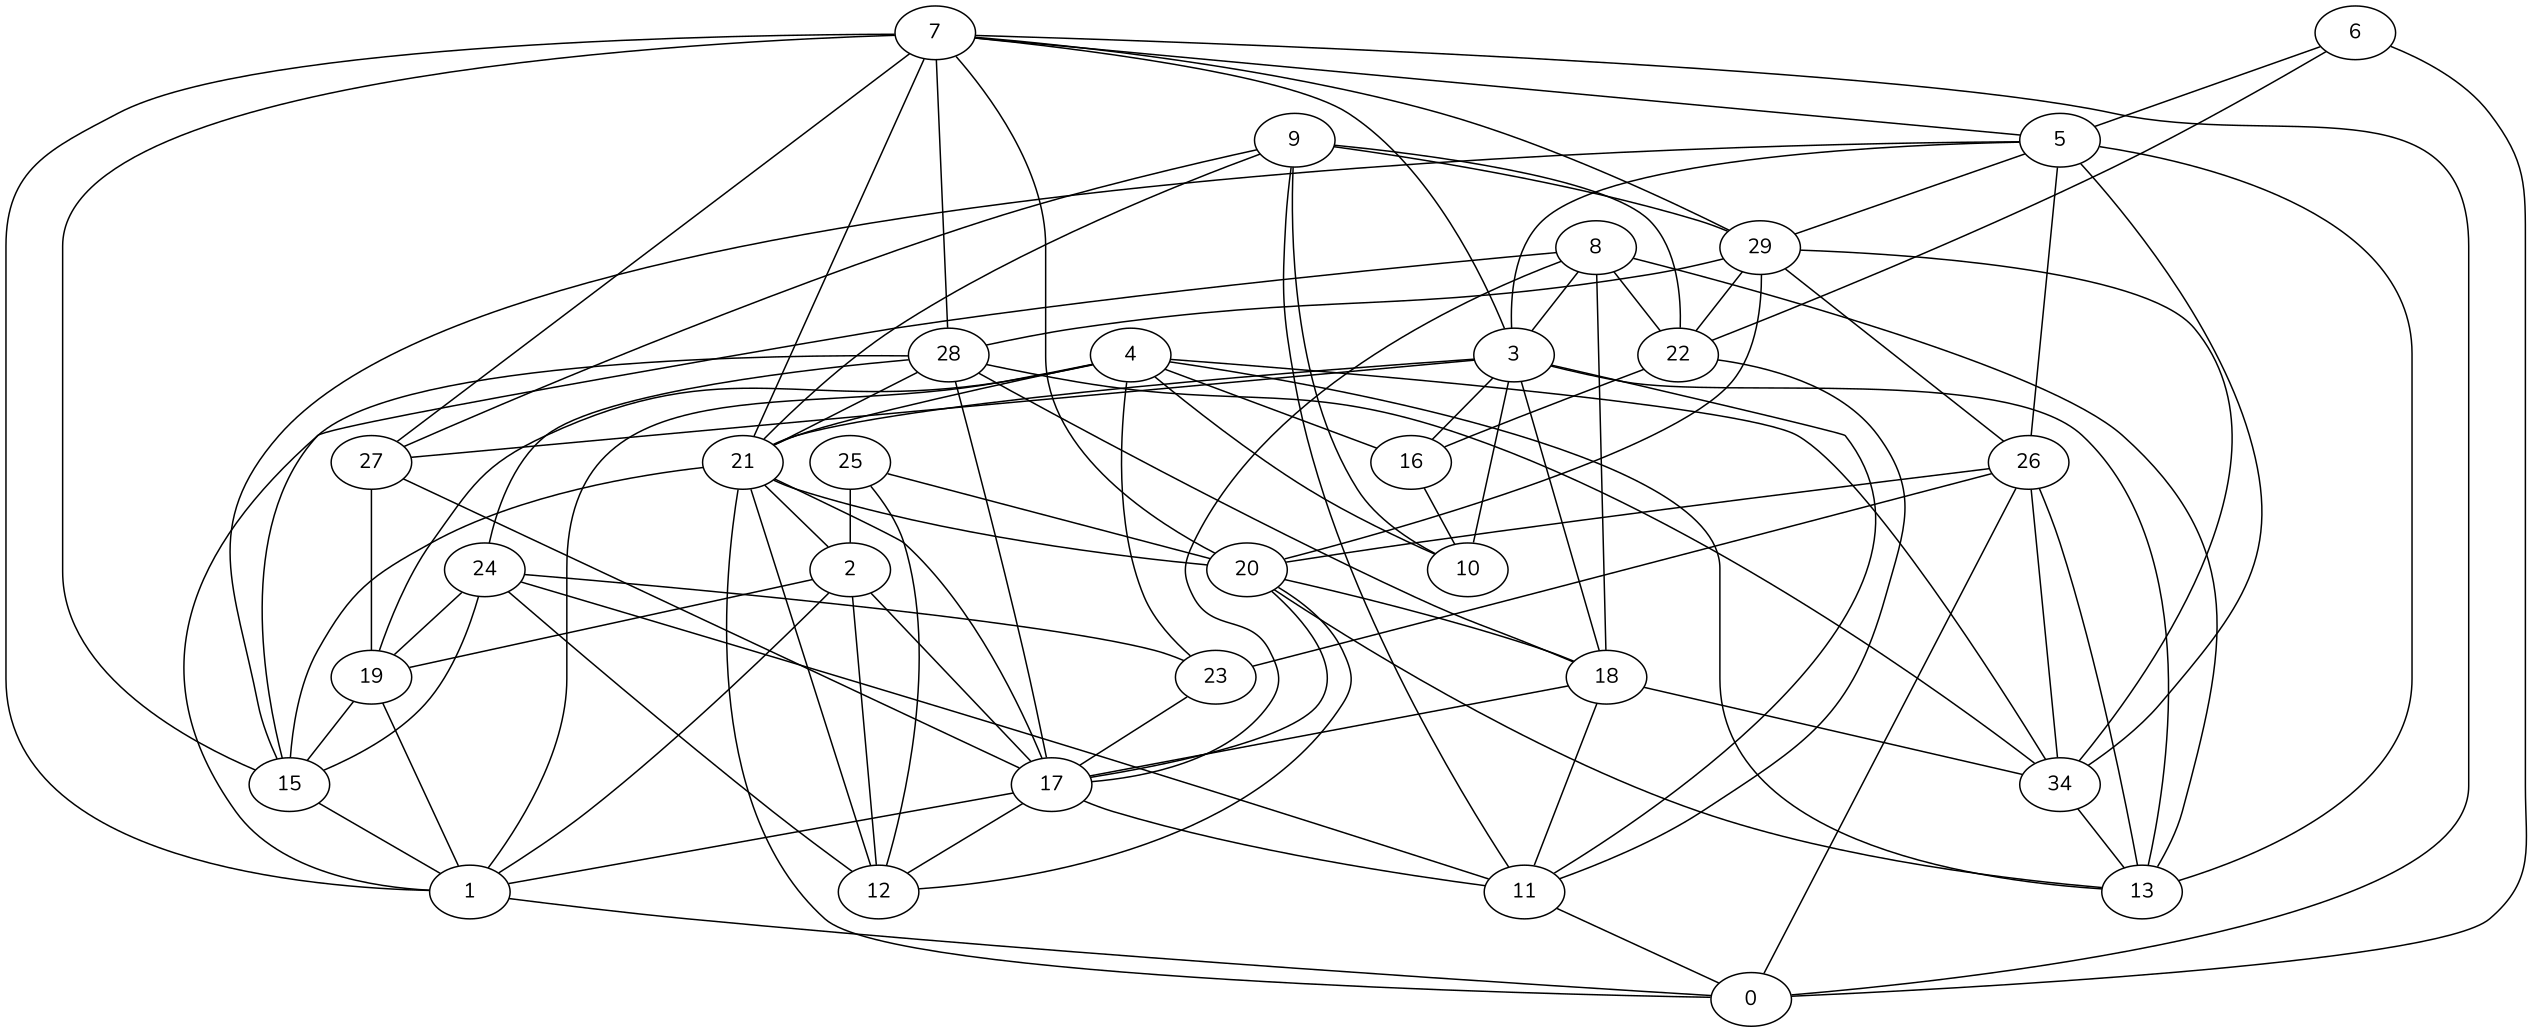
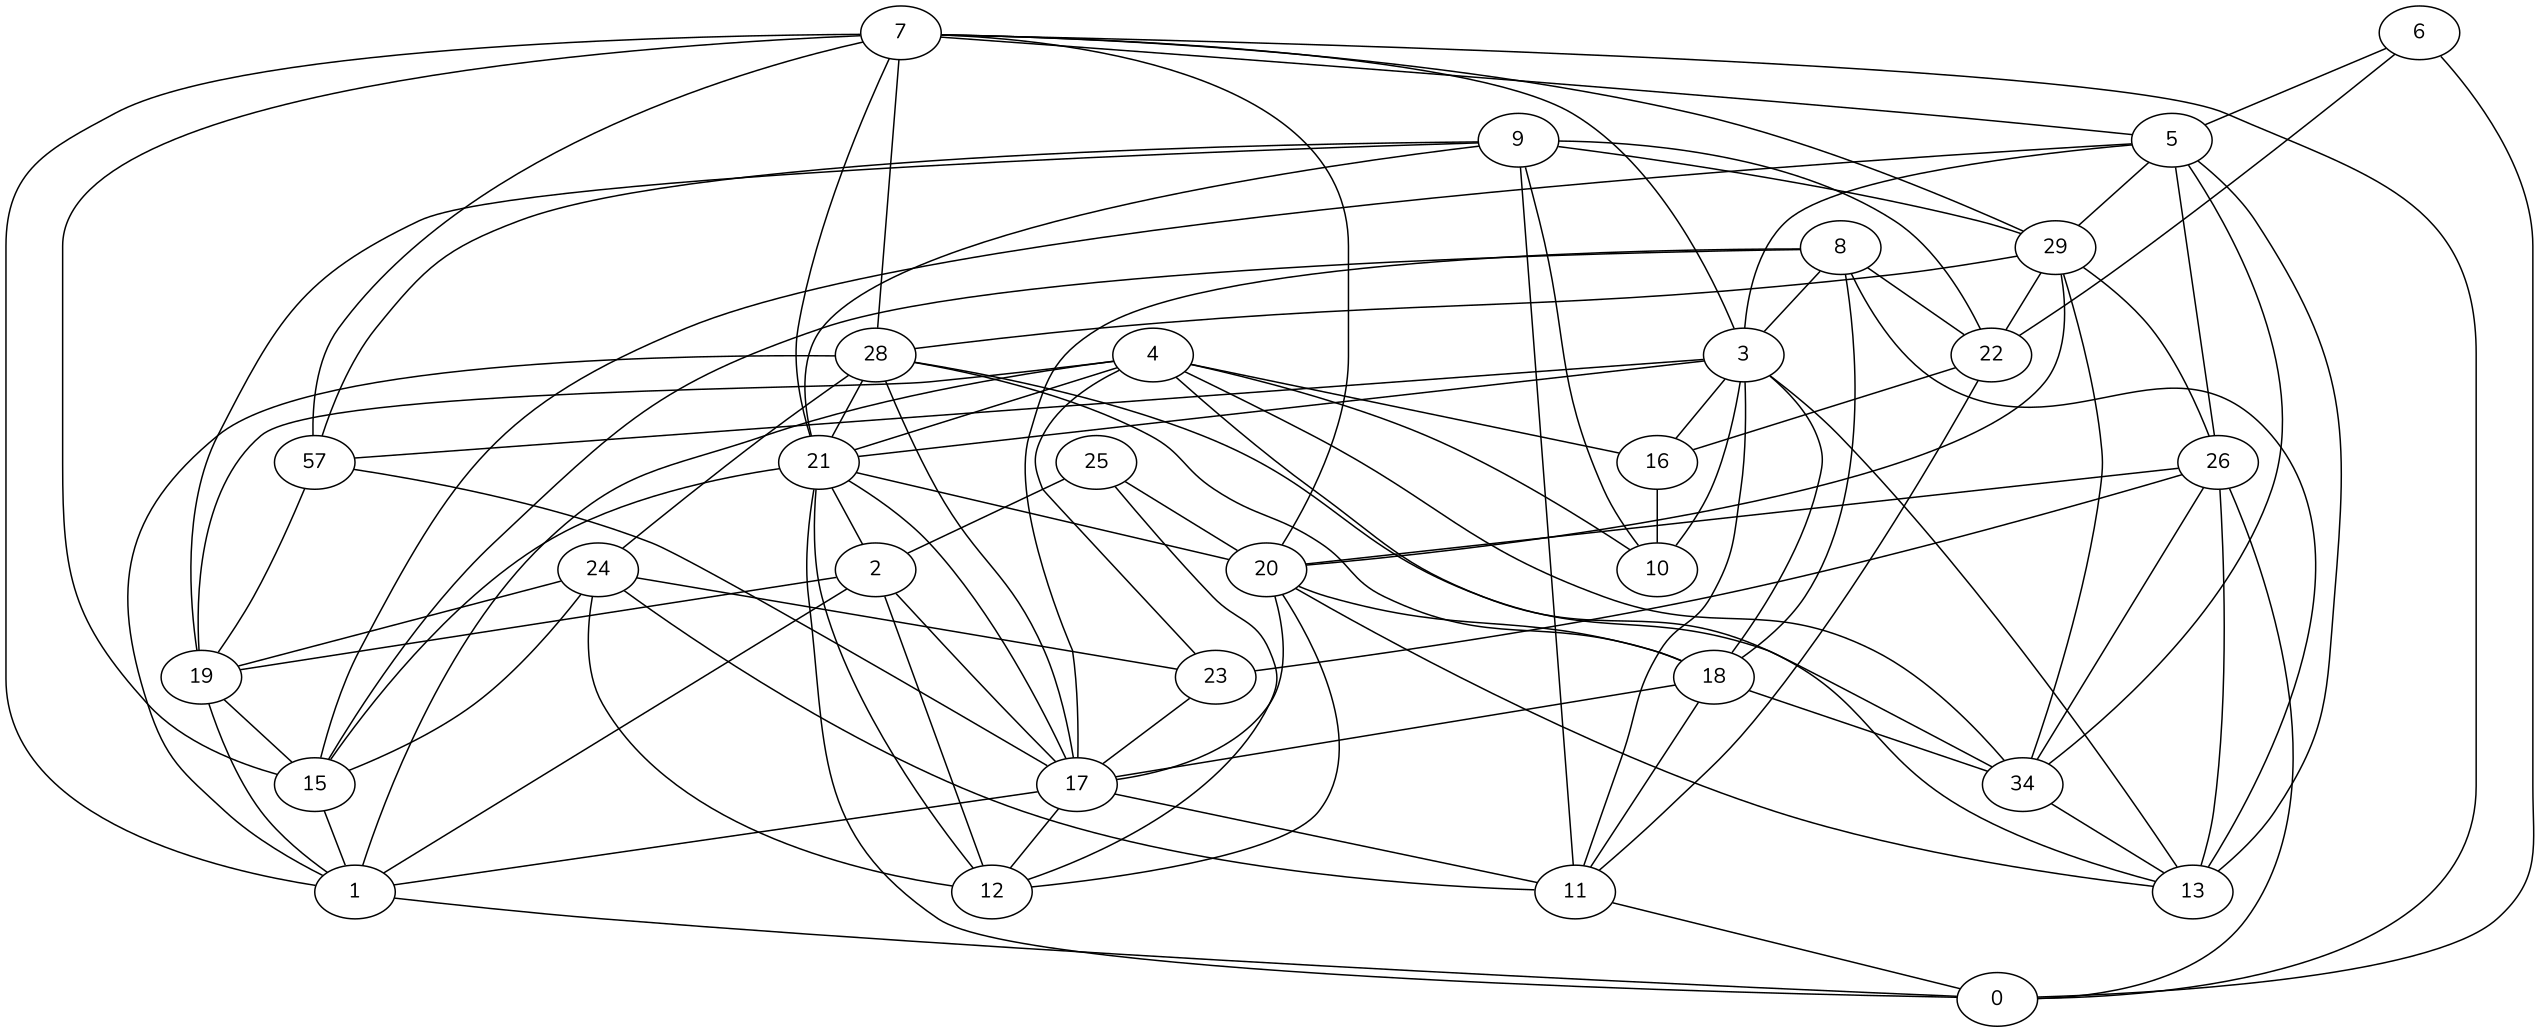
  digraph {
    fontname=Nunito
    node [fontname=Nunito]
    edge [color=black dir=none fontname=Nunito]
    19
    1
    15
    0
    20
    17
    12
    18
    13
    11
    n11 [label=34]
    22
    16
    10
    9
    29
    21
-   27
+   27 [label=57]
    28
    26
    2
    24
    23
    7
    3
    5
    4
    6
    8
    25
    subgraph sub_1 {
      19
      1
      15
      0
      20
      17
      12
      18
      13
      11
      n11
      22
      16
      10
      9
      29
      21
      27
      28
      26
      2
      24
      23
      7
      3
      5
      4
      6
      8
      25
    }
    19 -> 1
    19 -> 15
    1 -> 0
    15 -> 1
    20 -> 17
    20 -> 12
    20 -> 18
    20 -> 13
    17 -> 1
    17 -> 12
    17 -> 11
    18 -> 17
    18 -> 11
    18 -> n11
    11 -> 0
    n11 -> 13
    22 -> 11
    22 -> 16
    16 -> 10
+   9 -> 19
    9 -> 11
    9 -> 22
    9 -> 10
    9 -> 29
    9 -> 21
    9 -> 27
    29 -> 20
    29 -> n11
    29 -> 22
    29 -> 28
    29 -> 26
    21 -> 15
    21 -> 0
    21 -> 20
    21 -> 17
    21 -> 12
    21 -> 2
    27 -> 19
    27 -> 17
    28 -> 1
    28 -> 17
    28 -> 18
    28 -> n11
    28 -> 21
    28 -> 24
    26 -> 0
    26 -> 20
    26 -> 13
    26 -> n11
    26 -> 23
    2 -> 19
    2 -> 1
    2 -> 17
    2 -> 12
    24 -> 19
    24 -> 15
    24 -> 12
    24 -> 11
    24 -> 23
    23 -> 17
    7 -> 1
    7 -> 15
    7 -> 0
    7 -> 20
    7 -> 29
    7 -> 21
    7 -> 27
    7 -> 28
    7 -> 3
    7 -> 5
    3 -> 18
    3 -> 13
    3 -> 11
    3 -> 16
    3 -> 10
    3 -> 21
    3 -> 27
    5 -> 15
    5 -> 13
    5 -> n11
    5 -> 29
    5 -> 26
    5 -> 3
    4 -> 19
    4 -> 1
    4 -> 13
    4 -> n11
    4 -> 16
    4 -> 10
    4 -> 21
    4 -> 23
    6 -> 0
    6 -> 22
    6 -> 5
    8 -> 15
    8 -> 17
    8 -> 18
    8 -> 13
    8 -> 22
    8 -> 3
    25 -> 20
    25 -> 12
    25 -> 2
  }
